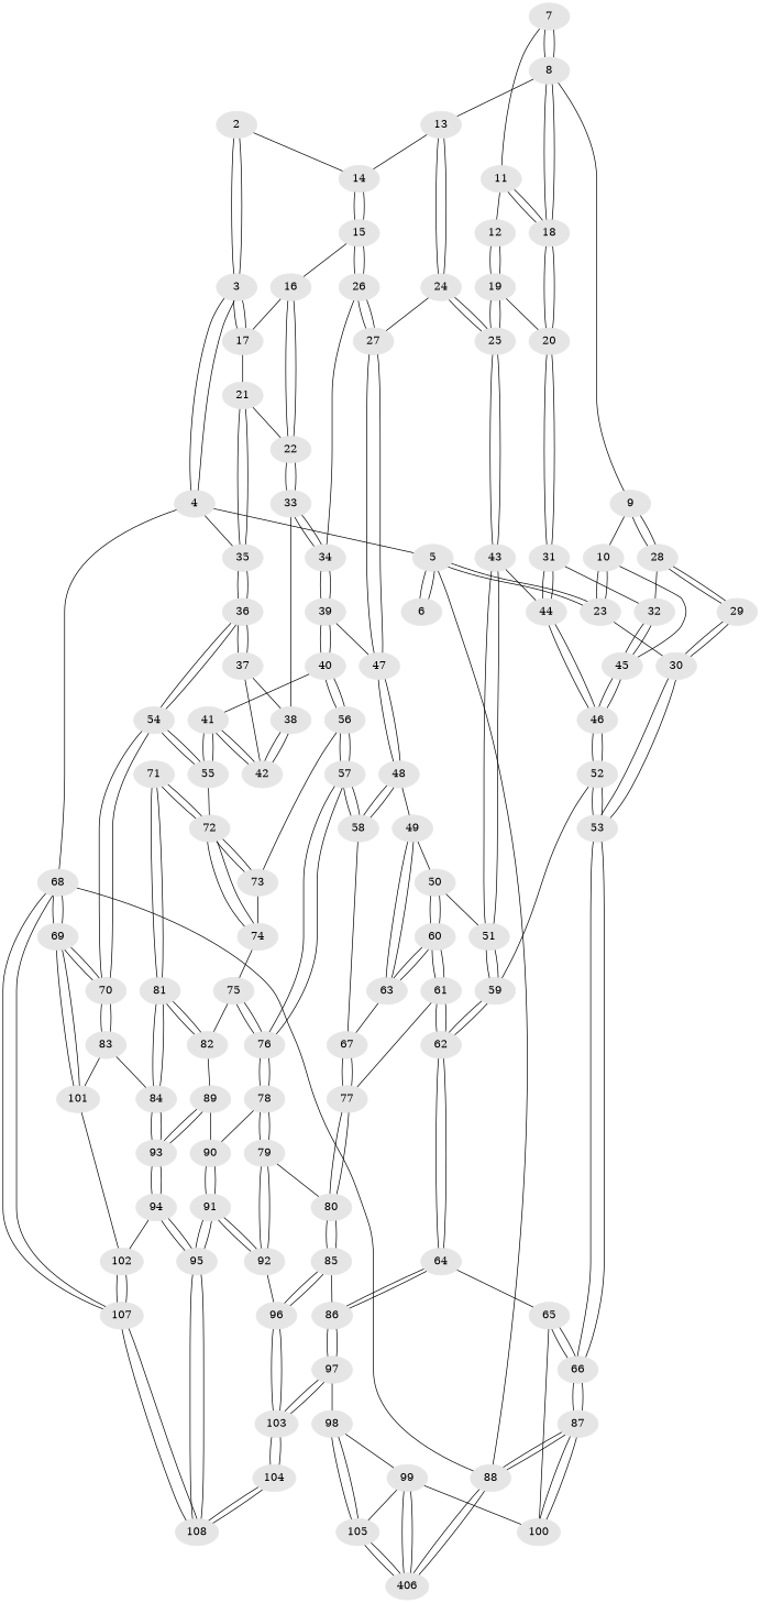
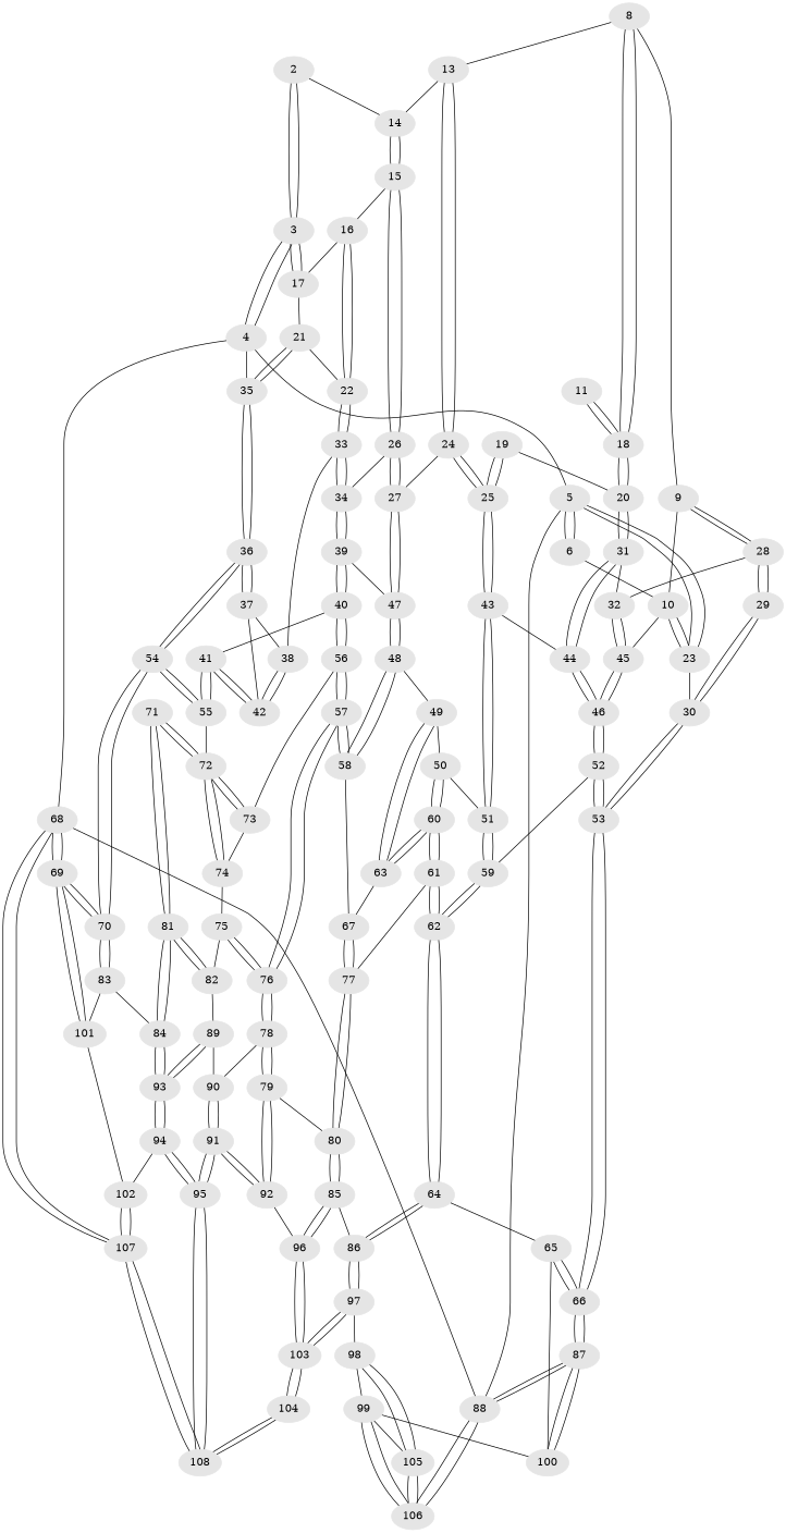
  graph {
    node [color=gray90 style=filled]
    2
    3
    14
-   7
    8
    11
    4
    17
    15
    5
    35
    68
    21
    6
    23
    88
    36
    69
    107
    10
    30
-   106 [label=406]
+   106
    45
    9
    18
    13
-   12
    28
    20
    29
    32
    19
    24
    25
    27
    16
    26
    22
    34
    33
    31
    43
    44
    38
    53
    47
    51
    39
    48
    46
    66
    42
    40
    37
    54
    55
    70
    41
    56
    57
    73
    72
    59
    52
    49
    58
    50
    63
    67
    60
    61
    62
    87
    83
    71
    81
    76
    74
    78
    77
    64
    80
    65
    86
    100
    97
    101
    108
    102
    84
    82
    75
    89
    79
    90
    85
    92
    91
    96
    93
    94
    103
    98
    95
    104
    99
    105
    2 -- 3
    2 -- 3
    2 -- 14
    3 -- 4
    3 -- 4
    3 -- 17
    3 -- 17
    14 -- 15
    14 -- 15
-   7 -- 8
-   7 -- 8
-   7 -- 11
    8 -- 9
    8 -- 18
    8 -- 18
    8 -- 13
    11 -- 18
    11 -- 18
-   11 -- 12
    4 -- 5
    4 -- 35
    4 -- 68
    17 -- 21
    15 -- 16
    15 -- 26
    15 -- 26
    5 -- 6
    5 -- 6
    5 -- 23
    5 -- 23
    5 -- 88
    35 -- 36
    35 -- 36
    68 -- 88
    68 -- 69
    68 -- 69
    68 -- 107
    68 -- 107
    21 -- 35
    21 -- 35
    21 -- 22
+   6 -- 10
    23 -- 30
    88 -- 106
    88 -- 106
    36 -- 37
    36 -- 37
    36 -- 54
    36 -- 54
    69 -- 70
    69 -- 70
    69 -- 101
    69 -- 101
    107 -- 108
    107 -- 108
    10 -- 23
    10 -- 23
    10 -- 45
    30 -- 53
    30 -- 53
    45 -- 46
    45 -- 46
    9 -- 10
    9 -- 28
    9 -- 28
    18 -- 20
    18 -- 20
    13 -- 14
    13 -- 24
    13 -- 24
-   12 -- 19
-   12 -- 19
    28 -- 29
    28 -- 29
    28 -- 32
    20 -- 31
    20 -- 31
    29 -- 30
    29 -- 30
    32 -- 45
    32 -- 45
    19 -- 20
    19 -- 25
    19 -- 25
    24 -- 25
    24 -- 25
    24 -- 27
    25 -- 43
    25 -- 43
    27 -- 47
    27 -- 47
    16 -- 17
    16 -- 22
    16 -- 22
    26 -- 27
    26 -- 27
    26 -- 34
    22 -- 33
    22 -- 33
    34 -- 39
    34 -- 39
    33 -- 34
    33 -- 34
    33 -- 38
    31 -- 32
    31 -- 44
    31 -- 44
    43 -- 44
    43 -- 51
    43 -- 51
    44 -- 46
    44 -- 46
    38 -- 42
    38 -- 42
    53 -- 66
    53 -- 66
    47 -- 48
    47 -- 48
    51 -- 59
    51 -- 59
    39 -- 47
    39 -- 40
    39 -- 40
    48 -- 49
    48 -- 58
    48 -- 58
    46 -- 52
    46 -- 52
    66 -- 87
    66 -- 87
    40 -- 41
    40 -- 56
    40 -- 56
    37 -- 38
    37 -- 42
    54 -- 55
    54 -- 55
    54 -- 70
    54 -- 70
    55 -- 72
    70 -- 83
    70 -- 83
    41 -- 42
    41 -- 42
    41 -- 55
    41 -- 55
    56 -- 57
    56 -- 57
    56 -- 73
    57 -- 58
    57 -- 58
    57 -- 76
    57 -- 76
    73 -- 74
    72 -- 73
    72 -- 73
    72 -- 74
    72 -- 74
    59 -- 62
    59 -- 62
    52 -- 53
    52 -- 53
    52 -- 59
    49 -- 50
    49 -- 63
    49 -- 63
    58 -- 67
    50 -- 51
    50 -- 60
    50 -- 60
    63 -- 67
    67 -- 77
    67 -- 77
    60 -- 63
    60 -- 63
    60 -- 61
    60 -- 61
    61 -- 62
    61 -- 62
    61 -- 77
    62 -- 64
    62 -- 64
    87 -- 88
    87 -- 88
    87 -- 100
    87 -- 100
    83 -- 101
    83 -- 84
    71 -- 72
    71 -- 72
    71 -- 81
    71 -- 81
    81 -- 84
    81 -- 84
    81 -- 82
    81 -- 82
    76 -- 78
    76 -- 78
    74 -- 75
    78 -- 79
    78 -- 79
    78 -- 90
    77 -- 80
    77 -- 80
    64 -- 65
    64 -- 86
    64 -- 86
    80 -- 85
    80 -- 85
    65 -- 66
    65 -- 66
    65 -- 100
    86 -- 97
    86 -- 97
    97 -- 103
    97 -- 103
    97 -- 98
    101 -- 102
    102 -- 107
    102 -- 107
    84 -- 93
    84 -- 93
    82 -- 89
    75 -- 76
    75 -- 76
    75 -- 82
    89 -- 90
    89 -- 93
    89 -- 93
    79 -- 80
    79 -- 92
    79 -- 92
    90 -- 91
    90 -- 91
    85 -- 86
    85 -- 96
    85 -- 96
    92 -- 96
    91 -- 92
    91 -- 92
    91 -- 95
    91 -- 95
    96 -- 103
    96 -- 103
    93 -- 94
    93 -- 94
    94 -- 102
    94 -- 95
    94 -- 95
    103 -- 104
    103 -- 104
    98 -- 99
    98 -- 105
    98 -- 105
    95 -- 108
    95 -- 108
    104 -- 108
    104 -- 108
    99 -- 106
    99 -- 106
    99 -- 100
    99 -- 105
    105 -- 106
    105 -- 106
  }
